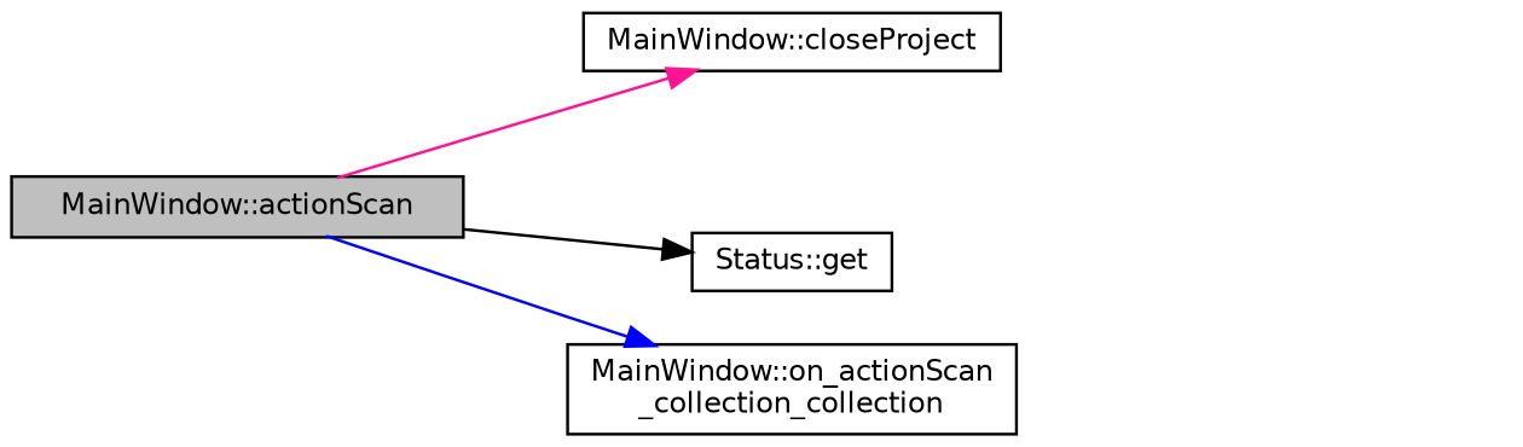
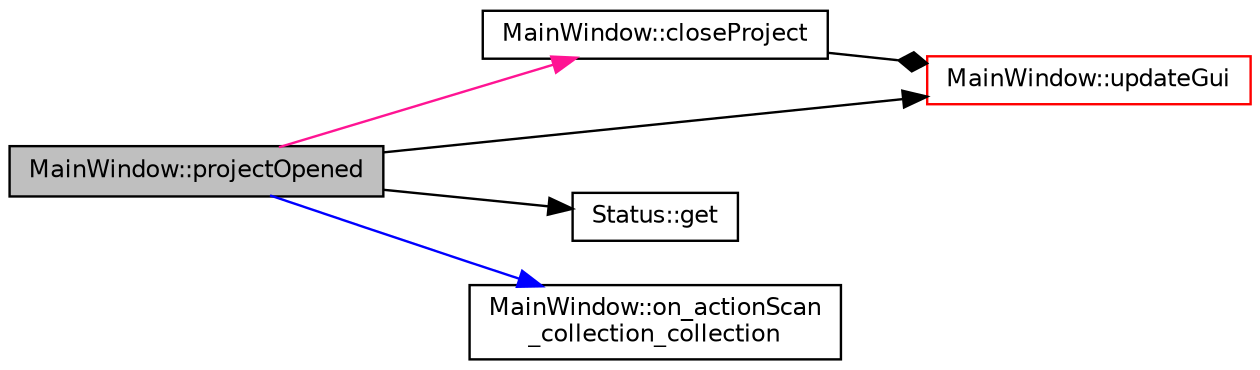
  digraph {
    rankdir=LR
    node [color=black fillcolor=white fontname=Helvetica fontsize=10 shape=record style=filled]
    edge [arrowhead=normal color=black fontname=Helvetica fontsize=10 labelfontname=Helvetica labelfontsize=10 style=solid]
-   n1 [fillcolor=grey75 fontcolor=black height=0.2 label="MainWindow::actionScan" width=0.4]
+   n1 [fillcolor=grey75 fontcolor=black height=0.2 label="MainWindow::projectOpened" width=0.4]
    n2 [height=0.2 label="MainWindow::closeProject" width=0.4]
+   n3 [color=red height=0.2 label="MainWindow::updateGui" width=0.4]
    n4 [height=0.2 label="Status::get" width=0.4]
    n5 [height=0.2 label="MainWindow::on_actionScan\l_collection_collection" width=0.4]
    n1 -> n2 [color=deeppink]
+   n1 -> n3
    n1 -> n4
    n1 -> n5 [color=blue]
+   n2 -> n3 [arrowhead=diamond]
  }
